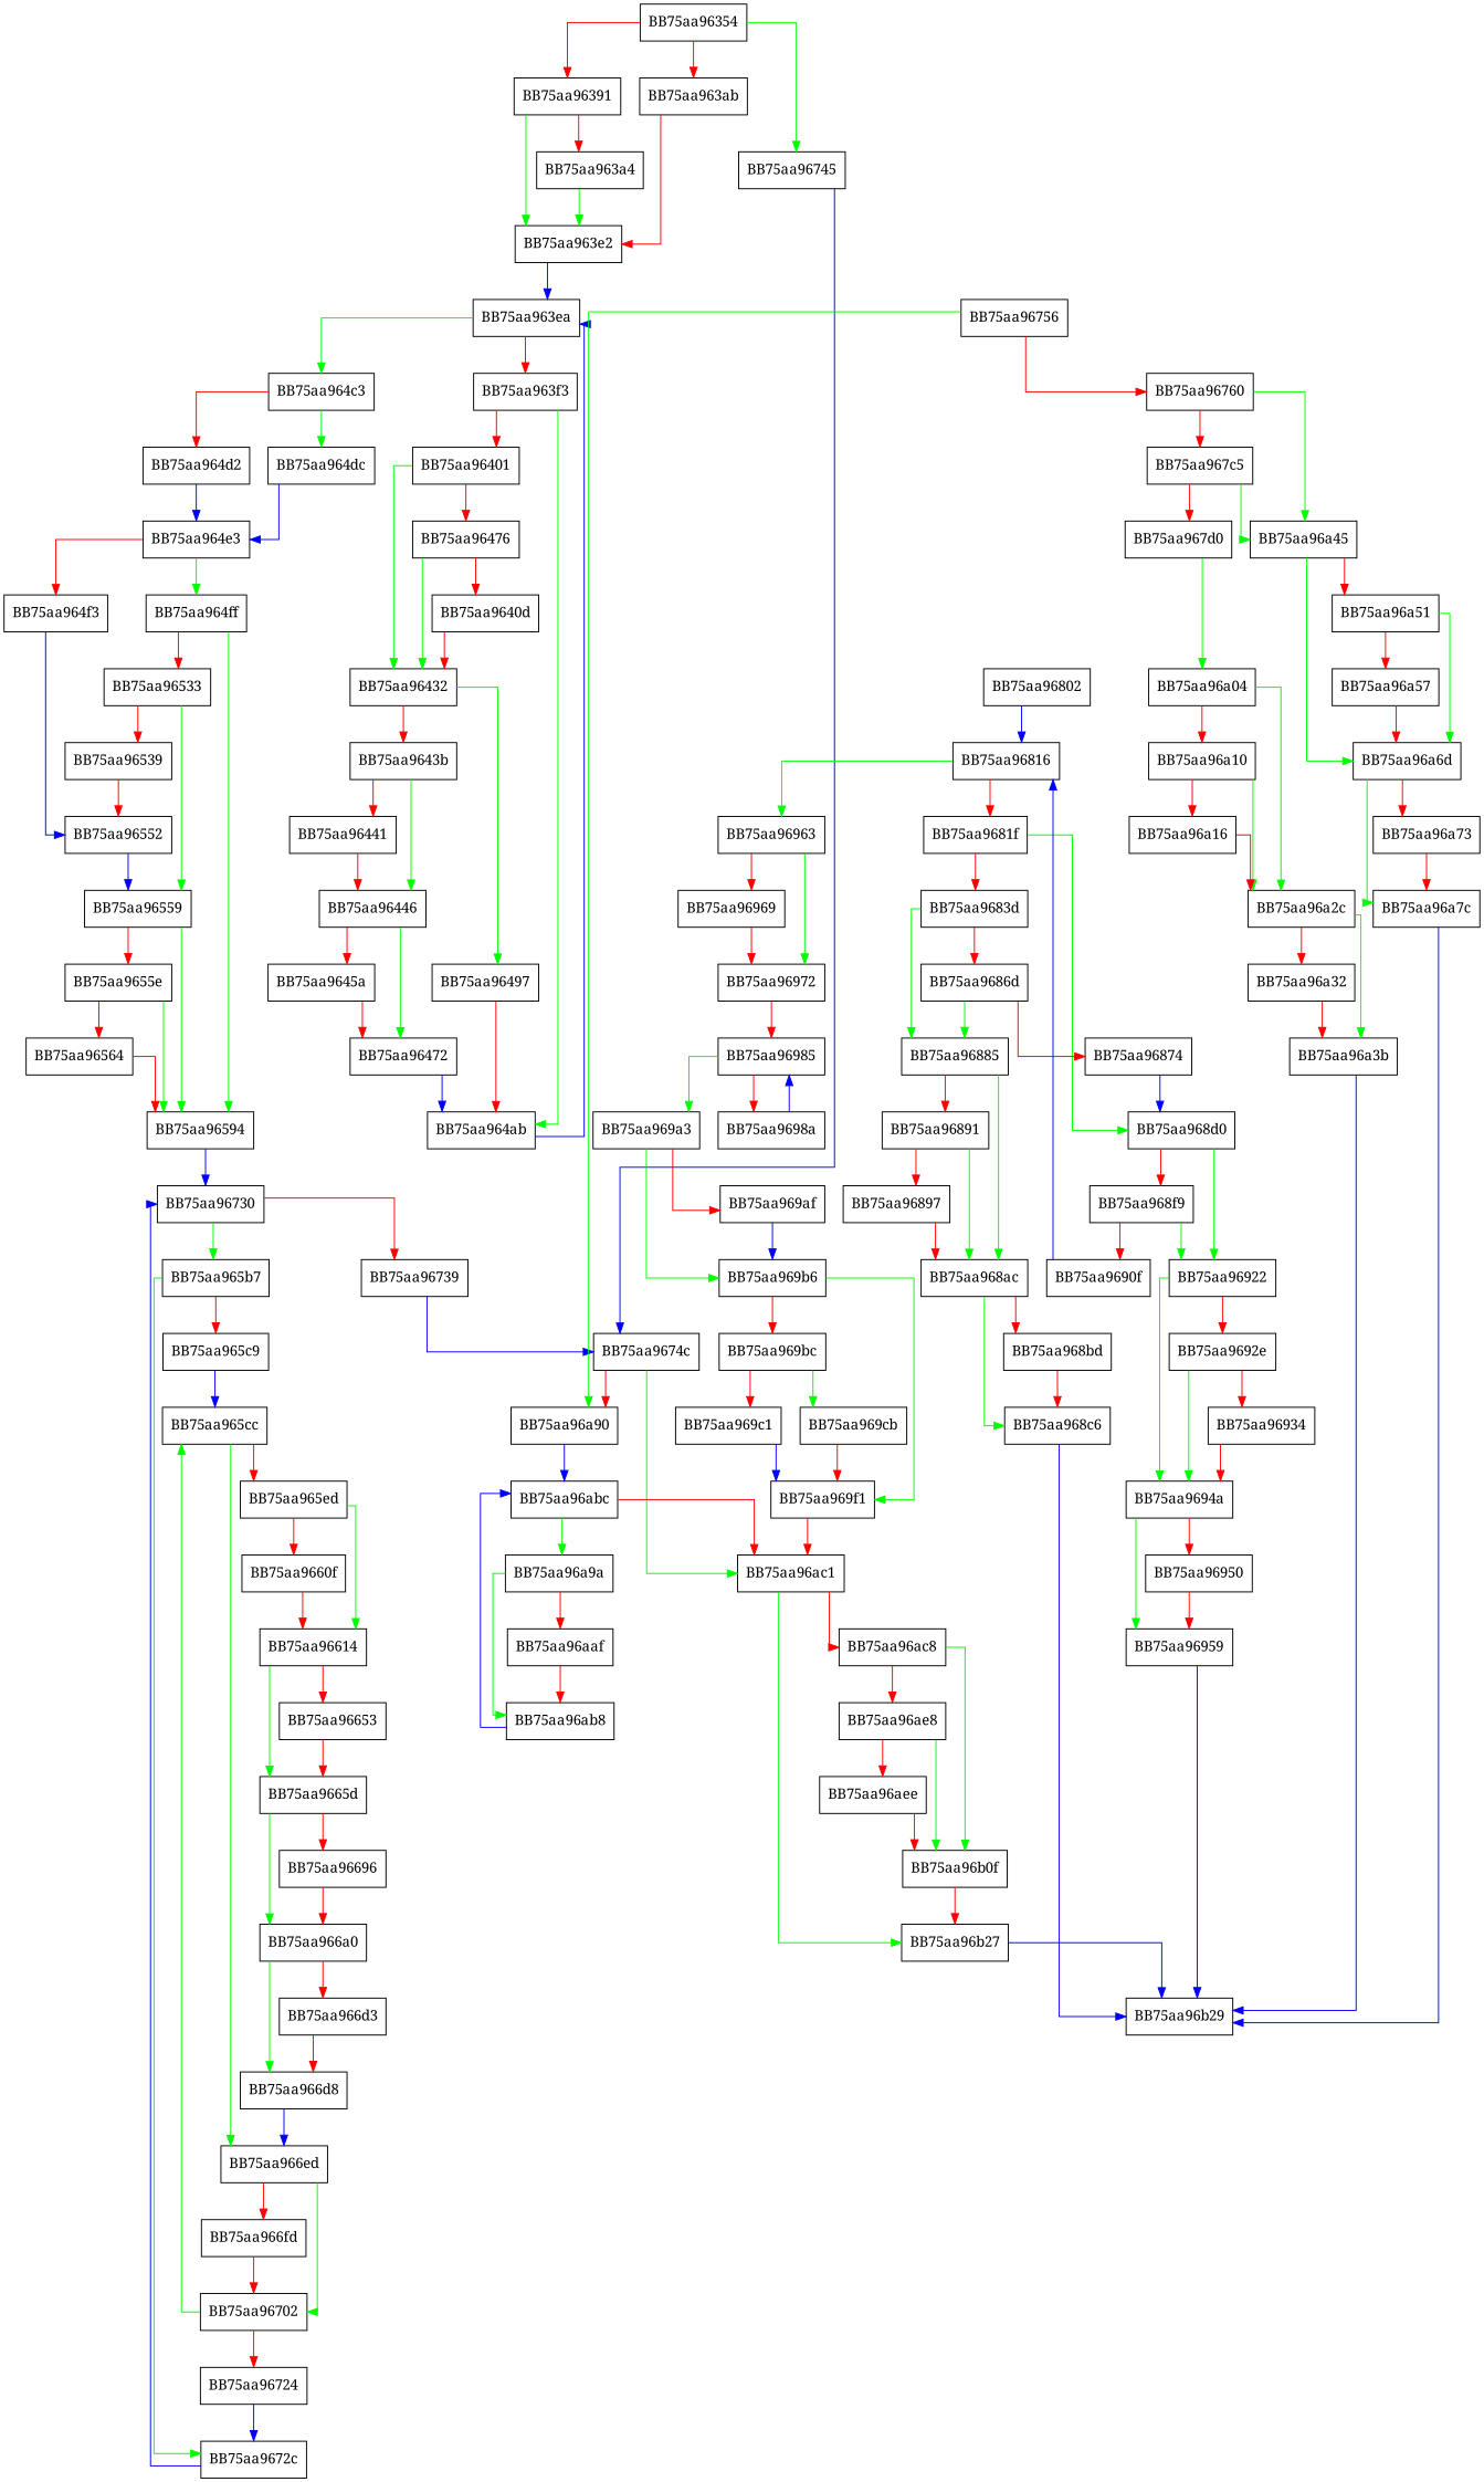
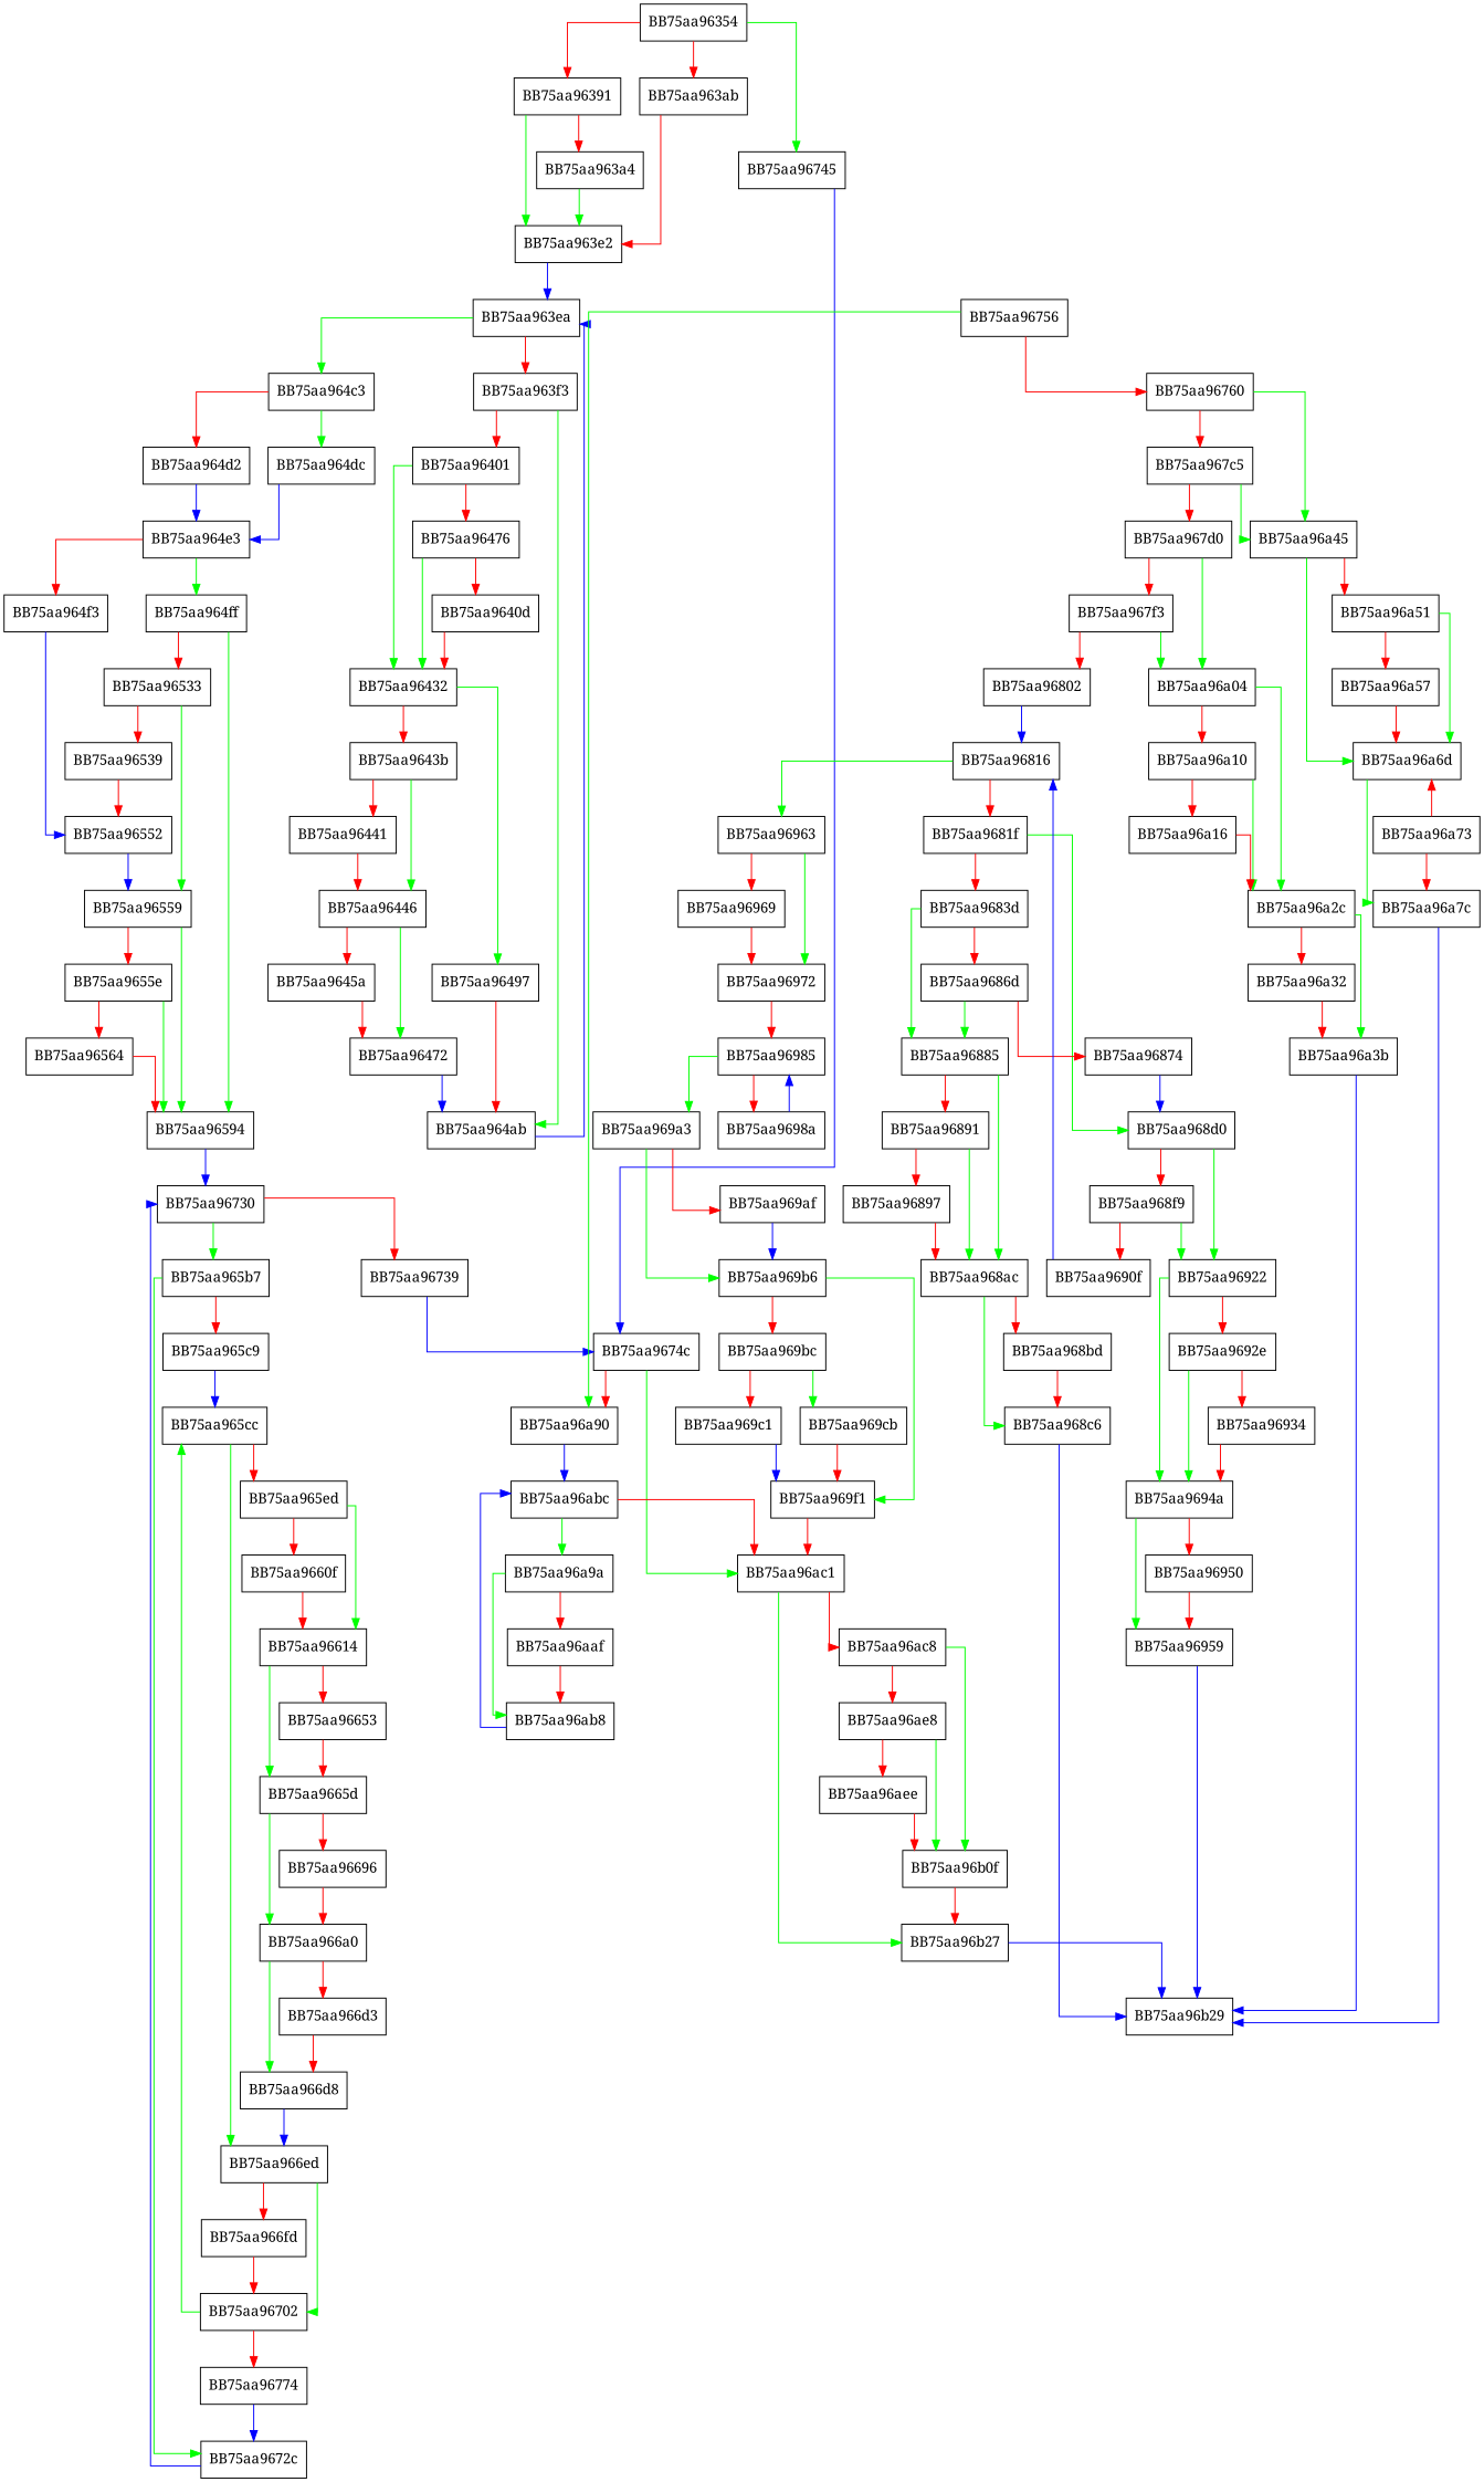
  digraph {
    fontname="Noto Serif"
    splines=ortho
    node [fontname="Noto Serif" shape=box]
    edge [color=red fontname="Noto Serif"]
    BB75aa96354
    BB75aa96745
    BB75aa96391
    BB75aa963ab
    BB75aa9674c
    BB75aa963e2
    BB75aa963a4
    BB75aa96ac1
    BB75aa96a90
    BB75aa963ea
    BB75aa964c3
    BB75aa963f3
    BB75aa964dc
    BB75aa964d2
    BB75aa964ab
    BB75aa96401
    BB75aa964e3
    BB75aa96432
    n19 [label=BB75aa96476]
    BB75aa96497
    BB75aa9643b
    BB75aa9640d
    BB75aa96446
    BB75aa96441
    BB75aa96472
    BB75aa9645a
    BB75aa964ff
    BB75aa964f3
    BB75aa96594
    BB75aa96533
    BB75aa96552
    BB75aa96730
    BB75aa96559
    BB75aa96539
    BB75aa9655e
    BB75aa965b7
    BB75aa96739
    BB75aa96564
    BB75aa9672c
    BB75aa965c9
    BB75aa965cc
    BB75aa966ed
    BB75aa965ed
    BB75aa96702
    BB75aa966fd
    BB75aa96614
    BB75aa9660f
-   BB75aa96724
+   BB75aa96724 [label=BB75aa96774]
    BB75aa9665d
    BB75aa96653
    BB75aa966a0
    BB75aa96696
    BB75aa966d8
    BB75aa966d3
    BB75aa96b27
    BB75aa96ac8
    BB75aa96756
    BB75aa96760
    BB75aa96b29
    BB75aa96b0f
    BB75aa96ae8
    BB75aa96abc
    BB75aa96a45
    BB75aa967c5
    BB75aa96a9a
    BB75aa96a6d
    BB75aa96a51
    BB75aa967d0
    BB75aa96a7c
    BB75aa96a73
    BB75aa96a57
    BB75aa96a04
+   BB75aa967f3
    BB75aa96a2c
    BB75aa96a10
    BB75aa96802
    BB75aa96a3b
    BB75aa96a32
    BB75aa96a16
    BB75aa96816
    BB75aa96963
    BB75aa9681f
    BB75aa96972
    BB75aa96969
    BB75aa968d0
    BB75aa9683d
    BB75aa96985
    BB75aa96922
    BB75aa968f9
    BB75aa96885
    BB75aa9686d
    BB75aa9694a
    BB75aa9692e
    BB75aa9690f
    BB75aa968ac
    BB75aa96891
    BB75aa96874
    BB75aa968c6
    BB75aa968bd
    BB75aa96897
    BB75aa96959
    BB75aa96950
    BB75aa96934
    BB75aa969a3
    BB75aa9698a
    BB75aa969b6
    BB75aa969af
    BB75aa969f1
    BB75aa969bc
    BB75aa969cb
    BB75aa969c1
    BB75aa96ab8
    BB75aa96aaf
    BB75aa96aee
    BB75aa96354 -> BB75aa96745 [color=green]
    BB75aa96354 -> BB75aa96391
    BB75aa96354 -> BB75aa963ab
    BB75aa96745 -> BB75aa9674c [color=blue]
    BB75aa96391 -> BB75aa963e2 [color=green]
    BB75aa96391 -> BB75aa963a4
    BB75aa963ab -> BB75aa963e2
    BB75aa9674c -> BB75aa96ac1 [color=green]
    BB75aa9674c -> BB75aa96a90
    BB75aa963e2 -> BB75aa963ea [color=blue]
    BB75aa963a4 -> BB75aa963e2 [color=green]
    BB75aa96ac1 -> BB75aa96b27 [color=green]
    BB75aa96ac1 -> BB75aa96ac8
    BB75aa96a90 -> BB75aa96abc [color=blue]
    BB75aa963ea -> BB75aa964c3 [color=green]
    BB75aa963ea -> BB75aa963f3
    BB75aa964c3 -> BB75aa964dc [color=green]
    BB75aa964c3 -> BB75aa964d2
    BB75aa963f3 -> BB75aa964ab [color=green]
    BB75aa963f3 -> BB75aa96401
    BB75aa964dc -> BB75aa964e3 [color=blue]
    BB75aa964d2 -> BB75aa964e3 [color=blue]
    BB75aa964ab -> BB75aa963ea [color=blue]
    BB75aa96401 -> BB75aa96432 [color=green]
    BB75aa96401 -> n19
    BB75aa964e3 -> BB75aa964ff [color=green]
    BB75aa964e3 -> BB75aa964f3
    BB75aa96432 -> BB75aa96497 [color=green]
    BB75aa96432 -> BB75aa9643b
    n19 -> BB75aa96432 [color=green]
    n19 -> BB75aa9640d
    BB75aa96497 -> BB75aa964ab
    BB75aa9643b -> BB75aa96446 [color=green]
    BB75aa9643b -> BB75aa96441
    BB75aa9640d -> BB75aa96432
    BB75aa96446 -> BB75aa96472 [color=green]
    BB75aa96446 -> BB75aa9645a
    BB75aa96441 -> BB75aa96446
    BB75aa96472 -> BB75aa964ab [color=blue]
    BB75aa9645a -> BB75aa96472
    BB75aa964ff -> BB75aa96594 [color=green]
    BB75aa964ff -> BB75aa96533
    BB75aa964f3 -> BB75aa96552 [color=blue]
    BB75aa96594 -> BB75aa96730 [color=blue]
    BB75aa96533 -> BB75aa96559 [color=green]
    BB75aa96533 -> BB75aa96539
    BB75aa96552 -> BB75aa96559 [color=blue]
    BB75aa96730 -> BB75aa965b7 [color=green]
    BB75aa96730 -> BB75aa96739
    BB75aa96559 -> BB75aa96594 [color=green]
    BB75aa96559 -> BB75aa9655e
    BB75aa96539 -> BB75aa96552
    BB75aa9655e -> BB75aa96594 [color=green]
    BB75aa9655e -> BB75aa96564
    BB75aa965b7 -> BB75aa9672c [color=green]
    BB75aa965b7 -> BB75aa965c9
    BB75aa96739 -> BB75aa9674c [color=blue]
    BB75aa96564 -> BB75aa96594
    BB75aa9672c -> BB75aa96730 [color=blue]
    BB75aa965c9 -> BB75aa965cc [color=blue]
    BB75aa965cc -> BB75aa966ed [color=green]
    BB75aa965cc -> BB75aa965ed
    BB75aa966ed -> BB75aa96702 [color=green]
    BB75aa966ed -> BB75aa966fd
    BB75aa965ed -> BB75aa96614 [color=green]
    BB75aa965ed -> BB75aa9660f
    BB75aa96702 -> BB75aa965cc [color=green]
    BB75aa96702 -> BB75aa96724
    BB75aa966fd -> BB75aa96702
    BB75aa96614 -> BB75aa9665d [color=green]
    BB75aa96614 -> BB75aa96653
    BB75aa9660f -> BB75aa96614
    BB75aa96724 -> BB75aa9672c [color=blue]
    BB75aa9665d -> BB75aa966a0 [color=green]
    BB75aa9665d -> BB75aa96696
    BB75aa96653 -> BB75aa9665d
    BB75aa966a0 -> BB75aa966d8 [color=green]
    BB75aa966a0 -> BB75aa966d3
    BB75aa96696 -> BB75aa966a0
    BB75aa966d8 -> BB75aa966ed [color=blue]
    BB75aa966d3 -> BB75aa966d8
    BB75aa96b27 -> BB75aa96b29 [color=blue]
    BB75aa96ac8 -> BB75aa96b0f [color=green]
    BB75aa96ac8 -> BB75aa96ae8
    BB75aa96756 -> BB75aa96a90 [color=green]
    BB75aa96756 -> BB75aa96760
    BB75aa96760 -> BB75aa96a45 [color=green]
    BB75aa96760 -> BB75aa967c5
    BB75aa96b0f -> BB75aa96b27
    BB75aa96ae8 -> BB75aa96b0f [color=green]
    BB75aa96ae8 -> BB75aa96aee
    BB75aa96abc -> BB75aa96ac1
    BB75aa96abc -> BB75aa96a9a [color=green]
    BB75aa96a45 -> BB75aa96a6d [color=green]
    BB75aa96a45 -> BB75aa96a51
    BB75aa967c5 -> BB75aa96a45 [color=green]
    BB75aa967c5 -> BB75aa967d0
    BB75aa96a9a -> BB75aa96ab8 [color=green]
    BB75aa96a9a -> BB75aa96aaf
    BB75aa96a6d -> BB75aa96a7c [color=green]
-   BB75aa96a6d -> BB75aa96a73
+   BB75aa96a73 -> BB75aa96a6d
    BB75aa96a51 -> BB75aa96a6d [color=green]
    BB75aa96a51 -> BB75aa96a57
    BB75aa967d0 -> BB75aa96a04 [color=green]
+   BB75aa967d0 -> BB75aa967f3
    BB75aa96a7c -> BB75aa96b29 [color=blue]
    BB75aa96a73 -> BB75aa96a7c
    BB75aa96a57 -> BB75aa96a6d
    BB75aa96a04 -> BB75aa96a2c [color=green]
    BB75aa96a04 -> BB75aa96a10
+   BB75aa967f3 -> BB75aa96a04 [color=green]
+   BB75aa967f3 -> BB75aa96802
    BB75aa96a2c -> BB75aa96a3b [color=green]
    BB75aa96a2c -> BB75aa96a32
    BB75aa96a10 -> BB75aa96a2c [color=green]
    BB75aa96a10 -> BB75aa96a16
    BB75aa96802 -> BB75aa96816 [color=blue]
    BB75aa96a3b -> BB75aa96b29 [color=blue]
    BB75aa96a32 -> BB75aa96a3b
    BB75aa96a16 -> BB75aa96a2c
    BB75aa96816 -> BB75aa96963 [color=green]
    BB75aa96816 -> BB75aa9681f
    BB75aa96963 -> BB75aa96972 [color=green]
    BB75aa96963 -> BB75aa96969
    BB75aa9681f -> BB75aa968d0 [color=green]
    BB75aa9681f -> BB75aa9683d
    BB75aa96972 -> BB75aa96985
    BB75aa96969 -> BB75aa96972
    BB75aa968d0 -> BB75aa96922 [color=green]
    BB75aa968d0 -> BB75aa968f9
    BB75aa9683d -> BB75aa96885 [color=green]
    BB75aa9683d -> BB75aa9686d
    BB75aa96985 -> BB75aa969a3 [color=green]
    BB75aa96985 -> BB75aa9698a
    BB75aa96922 -> BB75aa9694a [color=green]
    BB75aa96922 -> BB75aa9692e
    BB75aa968f9 -> BB75aa96922 [color=green]
    BB75aa968f9 -> BB75aa9690f
    BB75aa96885 -> BB75aa968ac [color=green]
    BB75aa96885 -> BB75aa96891
    BB75aa9686d -> BB75aa96885 [color=green]
    BB75aa9686d -> BB75aa96874
    BB75aa9694a -> BB75aa96959 [color=green]
    BB75aa9694a -> BB75aa96950
    BB75aa9692e -> BB75aa9694a [color=green]
    BB75aa9692e -> BB75aa96934
    BB75aa9690f -> BB75aa96816 [color=blue]
    BB75aa968ac -> BB75aa968c6 [color=green]
    BB75aa968ac -> BB75aa968bd
    BB75aa96891 -> BB75aa968ac [color=green]
    BB75aa96891 -> BB75aa96897
    BB75aa96874 -> BB75aa968d0 [color=blue]
    BB75aa968c6 -> BB75aa96b29 [color=blue]
    BB75aa968bd -> BB75aa968c6
    BB75aa96897 -> BB75aa968ac
    BB75aa96959 -> BB75aa96b29 [color=blue]
    BB75aa96950 -> BB75aa96959
    BB75aa96934 -> BB75aa9694a
    BB75aa969a3 -> BB75aa969b6 [color=green]
    BB75aa969a3 -> BB75aa969af
    BB75aa9698a -> BB75aa96985 [color=blue]
    BB75aa969b6 -> BB75aa969f1 [color=green]
    BB75aa969b6 -> BB75aa969bc
    BB75aa969af -> BB75aa969b6 [color=blue]
    BB75aa969f1 -> BB75aa96ac1
    BB75aa969bc -> BB75aa969cb [color=green]
    BB75aa969bc -> BB75aa969c1
    BB75aa969cb -> BB75aa969f1
    BB75aa969c1 -> BB75aa969f1 [color=blue]
    BB75aa96ab8 -> BB75aa96abc [color=blue]
    BB75aa96aaf -> BB75aa96ab8
    BB75aa96aee -> BB75aa96b0f
  }
